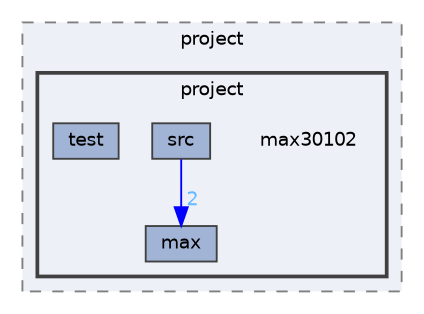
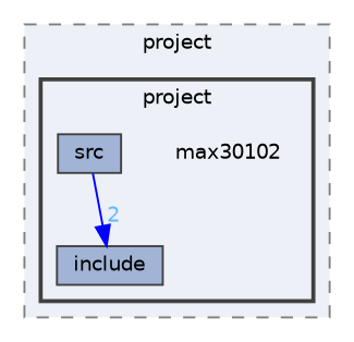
  digraph {
    compound=true
    node [fontname=Helvetica fontsize=10 shape=box color=grey25 fillcolor="#a2b4d6" style=filled]
    n1 [height=0.2 label=max30102 shape=plaintext width=0.4 color="" fillcolor="" style=""]
-   n2 [height=0.2 label=max width=0.4]
+   n2 [height=0.2 label=include width=0.4]
    n3 [height=0.2 label=src width=0.4]
-   n4 [height=0.2 label=test width=0.4]
    subgraph cluster_1 {
      bgcolor="#edf0f7"
      fontname=Helvetica
      fontsize=10
      label=project
      pencolor=grey50
      style="filled,dashed"
      subgraph cluster_2 {
        bgcolor="#edf0f7"
        fontname=Helvetica
        fontsize=10
        pencolor=grey25
        style="filled,bold"
        n1
        n2
        n3
-       n4
      }
    }
    n3 -> n2 [color=blue fontcolor=steelblue1 fontname=Helvetica fontsize=10 headlabel=2 labeldistance=1.5 labelfontname=Helvetica labelfontsize=10]
  }
